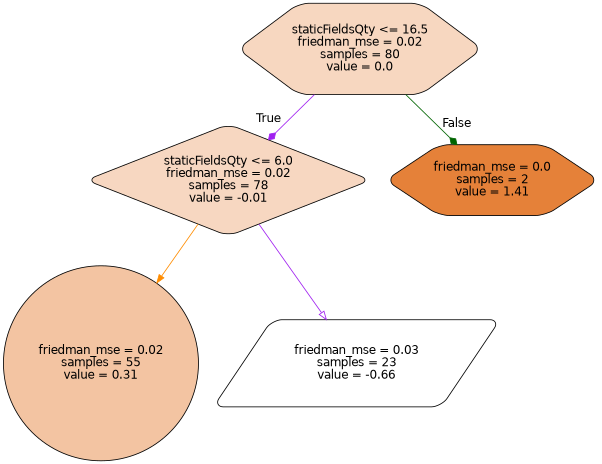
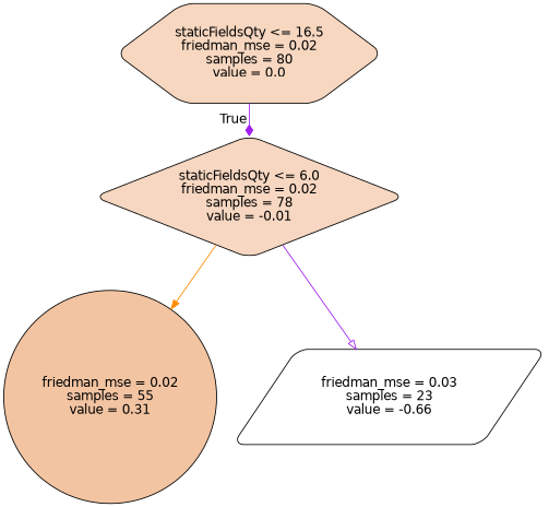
  digraph {
    node [color=black fontname=helvetica shape=hexagon style="filled, rounded"]
    edge [fontname=helvetica color=purple arrowhead=diamond]
    n1 [fillcolor="#f7d7c0" label="staticFieldsQty <= 16.5\nfriedman_mse = 0.02\nsamples = 80\nvalue = 0.0"]
    n2 [fillcolor="#f7d7c1" label="staticFieldsQty <= 6.0\nfriedman_mse = 0.02\nsamples = 78\nvalue = -0.01" shape=diamond]
-   n3 [fillcolor="#e58139" label="friedman_mse = 0.0\nsamples = 2\nvalue = 1.41"]
    n4 [fillcolor="#f3c4a2" label="friedman_mse = 0.02\nsamples = 55\nvalue = 0.31" shape=circle]
    n5 [fillcolor="#ffffff" label="friedman_mse = 0.03\nsamples = 23\nvalue = -0.66" shape=parallelogram]
    n1 -> n2 [headlabel=True labelangle=45 labeldistance=2.5]
-   n1 -> n3 [headlabel=False labelangle=-45 labeldistance=2.5 color=darkgreen]
    n2 -> n4 [color=darkorange arrowhead=normal]
    n2 -> n5 [arrowhead=onormal]
  }
